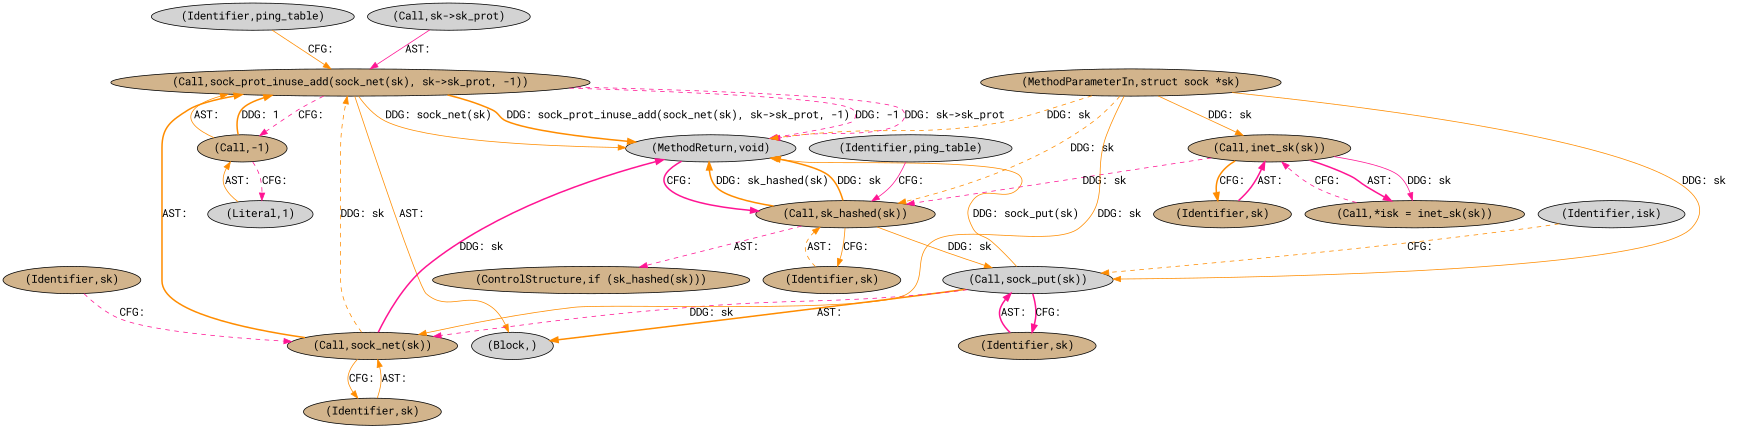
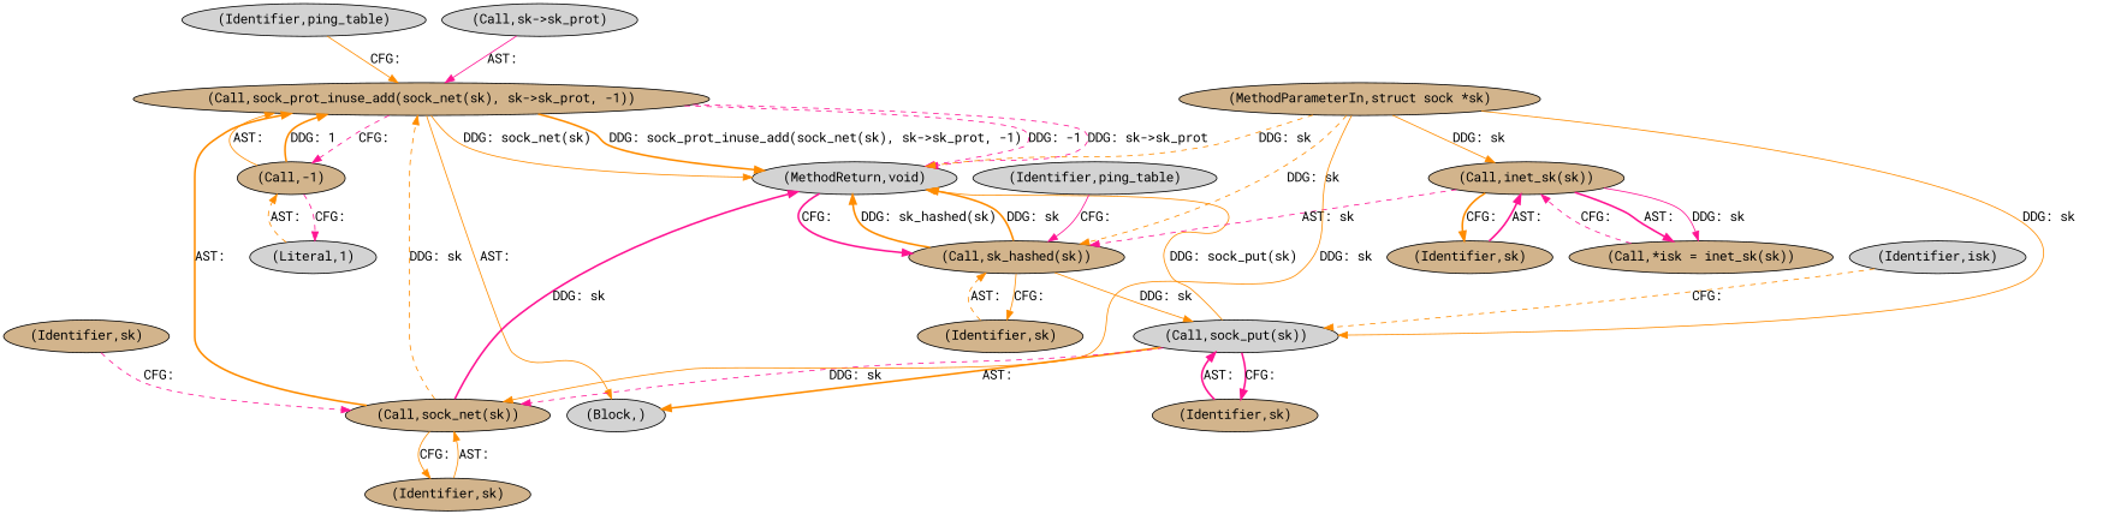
  digraph {
    fontname="Roboto Mono"
    node [fillcolor=tan fontname="Roboto Mono" style=filled]
    edge [color=darkorange fontname="Roboto Mono" style=dashed]
    n1 [label="(Call,sock_prot_inuse_add(sock_net(sk), sk->sk_prot, -1))"]
    n2 [label="(Call,-1)"]
    n3 [fillcolor=lightgrey label="(MethodReturn,void)"]
    n4 [fillcolor=lightgrey label="(Block,)"]
    n5 [fillcolor=lightgrey label="(Literal,1)"]
    n6 [label="(Call,sk_hashed(sk))"]
    n7 [label="(Call,sock_net(sk))"]
    n8 [label="(Identifier,sk)"]
    n9 [fillcolor=lightgrey label="(Call,sock_put(sk))"]
    n10 [label="(Identifier,sk)"]
-   n11 [label="(ControlStructure,if (sk_hashed(sk)))"]
    n12 [label="(Identifier,sk)"]
    n13 [label="(Call,inet_sk(sk))"]
    n14 [label="(Call,*isk = inet_sk(sk))"]
    n15 [label="(Identifier,sk)"]
    n16 [label="(MethodParameterIn,struct sock *sk)"]
    n17 [label="(Identifier,sk)"]
    n18 [fillcolor=lightgrey label="(Identifier,ping_table)"]
    n19 [fillcolor=lightgrey label="(Call,sk->sk_prot)"]
    n20 [fillcolor=lightgrey label="(Identifier,ping_table)"]
    n21 [fillcolor=lightgrey label="(Identifier,isk)"]
    n1 -> n2 [color=deeppink label="CFG: "]
    n1 -> n3 [color=deeppink label="DDG: -1"]
    n1 -> n3 [color=deeppink label="DDG: sk->sk_prot"]
    n1 -> n3 [label="DDG: sock_net(sk)" style=solid]
    n1 -> n3 [label="DDG: sock_prot_inuse_add(sock_net(sk), sk->sk_prot, -1)" style=bold]
    n1 -> n4 [label="AST: " style=solid]
    n2 -> n1 [label="AST: " style=solid]
    n2 -> n1 [label="DDG: 1" style=bold]
    n2 -> n5 [color=deeppink label="CFG: "]
    n3 -> n6 [color=deeppink label="CFG: " style=bold]
-   n5 -> n2 [label="AST: " style=solid]
+   n5 -> n2 [label="AST: "]
    n6 -> n3 [label="DDG: sk_hashed(sk)" style=bold]
    n6 -> n3 [label="DDG: sk" style=bold]
    n6 -> n9 [label="DDG: sk" style=solid]
-   n6 -> n11 [color=deeppink label="AST: "]
    n6 -> n12 [label="CFG: " style=solid]
    n7 -> n1 [label="AST: " style=bold]
    n7 -> n1 [label="DDG: sk"]
    n7 -> n3 [color=deeppink label="DDG: sk" style=bold]
    n7 -> n8 [label="CFG: " style=solid]
    n8 -> n7 [label="AST: " style=solid]
    n9 -> n3 [label="DDG: sock_put(sk)" style=solid]
    n9 -> n4 [label="AST: " style=bold]
    n9 -> n7 [color=deeppink label="DDG: sk"]
    n9 -> n10 [color=deeppink label="CFG: " style=bold]
    n10 -> n9 [color=deeppink label="AST: " style=bold]
    n12 -> n6 [label="AST: "]
-   n13 -> n6 [color=deeppink label="DDG: sk"]
+   n13 -> n6 [color=deeppink label="AST: sk"]
    n13 -> n14 [color=deeppink label="AST: " style=bold]
    n13 -> n14 [color=deeppink label="DDG: sk" style=solid]
    n13 -> n15 [label="CFG: " style=bold]
    n14 -> n13 [color=deeppink label="CFG: "]
    n15 -> n13 [color=deeppink label="AST: " style=bold]
    n16 -> n3 [label="DDG: sk"]
    n16 -> n6 [label="DDG: sk"]
    n16 -> n7 [label="DDG: sk" style=solid]
    n16 -> n9 [label="DDG: sk" style=solid]
    n16 -> n13 [label="DDG: sk" style=solid]
    n17 -> n7 [color=deeppink label="CFG: "]
    n18 -> n1 [label="CFG: " style=solid]
    n19 -> n1 [color=deeppink label="AST: " style=solid]
    n20 -> n6 [color=deeppink label="CFG: " style=solid]
    n21 -> n9 [label="CFG: "]
  }
